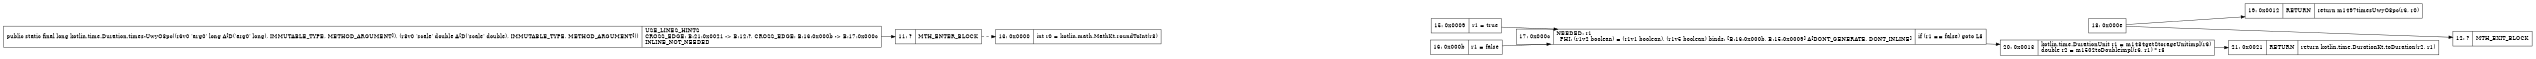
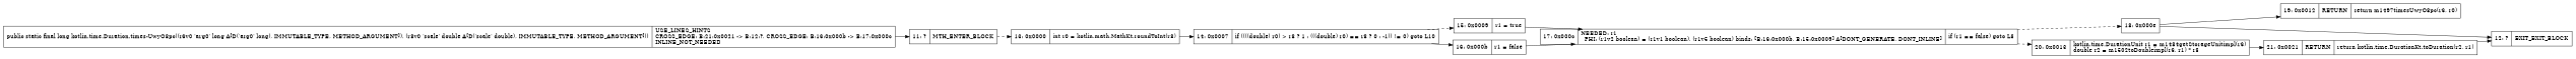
  digraph {
    rankdir=LR
    node [shape=record]
    n1 [label="{11\:\ ?|MTH_ENTER_BLOCK\l}"]
    n2 [label="{13\:\ 0x0000|int r0 = kotlin.math.MathKt.roundToInt(r8)\l}"]
+   n3 [label="{14\:\ 0x0007|if ((((double) r0) \> r8 ? 1 : (((double) r0) == r8 ? 0 : \-1)) != 0) goto L10\l}"]
    n4 [label="{15\:\ 0x0009|r1 = true\l}"]
    n5 [label="{16\:\ 0x000b|r1 = false\l}"]
    n6 [label="{17\:\ 0x000c|NEEDED: r1 \l  PHI: (r1v2 boolean) = (r1v1 boolean), (r1v5 boolean) binds: [B:16:0x000b, B:15:0x0009] A[DONT_GENERATE, DONT_INLINE]\l|if (r1 == false) goto L8\l}"]
    n7 [label="{18\:\ 0x000e}"]
    n8 [label="{20\:\ 0x0013|kotlin.time.DurationUnit r1 = m1484getStorageUnitimpl(r6)\ldouble r2 = m1502toDoubleimpl(r6, r1) * r8\l}"]
    n9 [label="{19\:\ 0x0012|RETURN\l|return m1497timesUwyO8pc(r6, r0)\l}"]
-   n10 [label="{12\:\ ?|MTH_EXIT_BLOCK\l}"]
+   n10 [label="{12\:\ ?|EXIT_EXIT_BLOCK\l}"]
    n11 [label="{21\:\ 0x0021|RETURN\l|return kotlin.time.DurationKt.toDuration(r2, r1)\l}"]
    n12 [label="{public static final long kotlin.time.Duration.times\-UwyO8pc((r6v0 'arg0' long A[D('arg0' long), IMMUTABLE_TYPE, METHOD_ARGUMENT]), (r8v0 'scale' double A[D('scale' double), IMMUTABLE_TYPE, METHOD_ARGUMENT]))  | USE_LINES_HINTS\lCROSS_EDGE: B:21:0x0021 \-\> B:12:?, CROSS_EDGE: B:16:0x000b \-\> B:17:0x000c\lINLINE_NOT_NEEDED\l}"]
    n1 -> n2 [style=dashed]
+   n2 -> n3
+   n3 -> n4 [style=dashed]
+   n3 -> n5
    n4 -> n6
    n5 -> n6
-   n6 -> n8
+   n6 -> n7 [style=dashed]
+   n6 -> n8 [style=dashed]
    n7 -> n9
    n7 -> n10
    n8 -> n11
+   n11 -> n10
    n12 -> n1
  }
